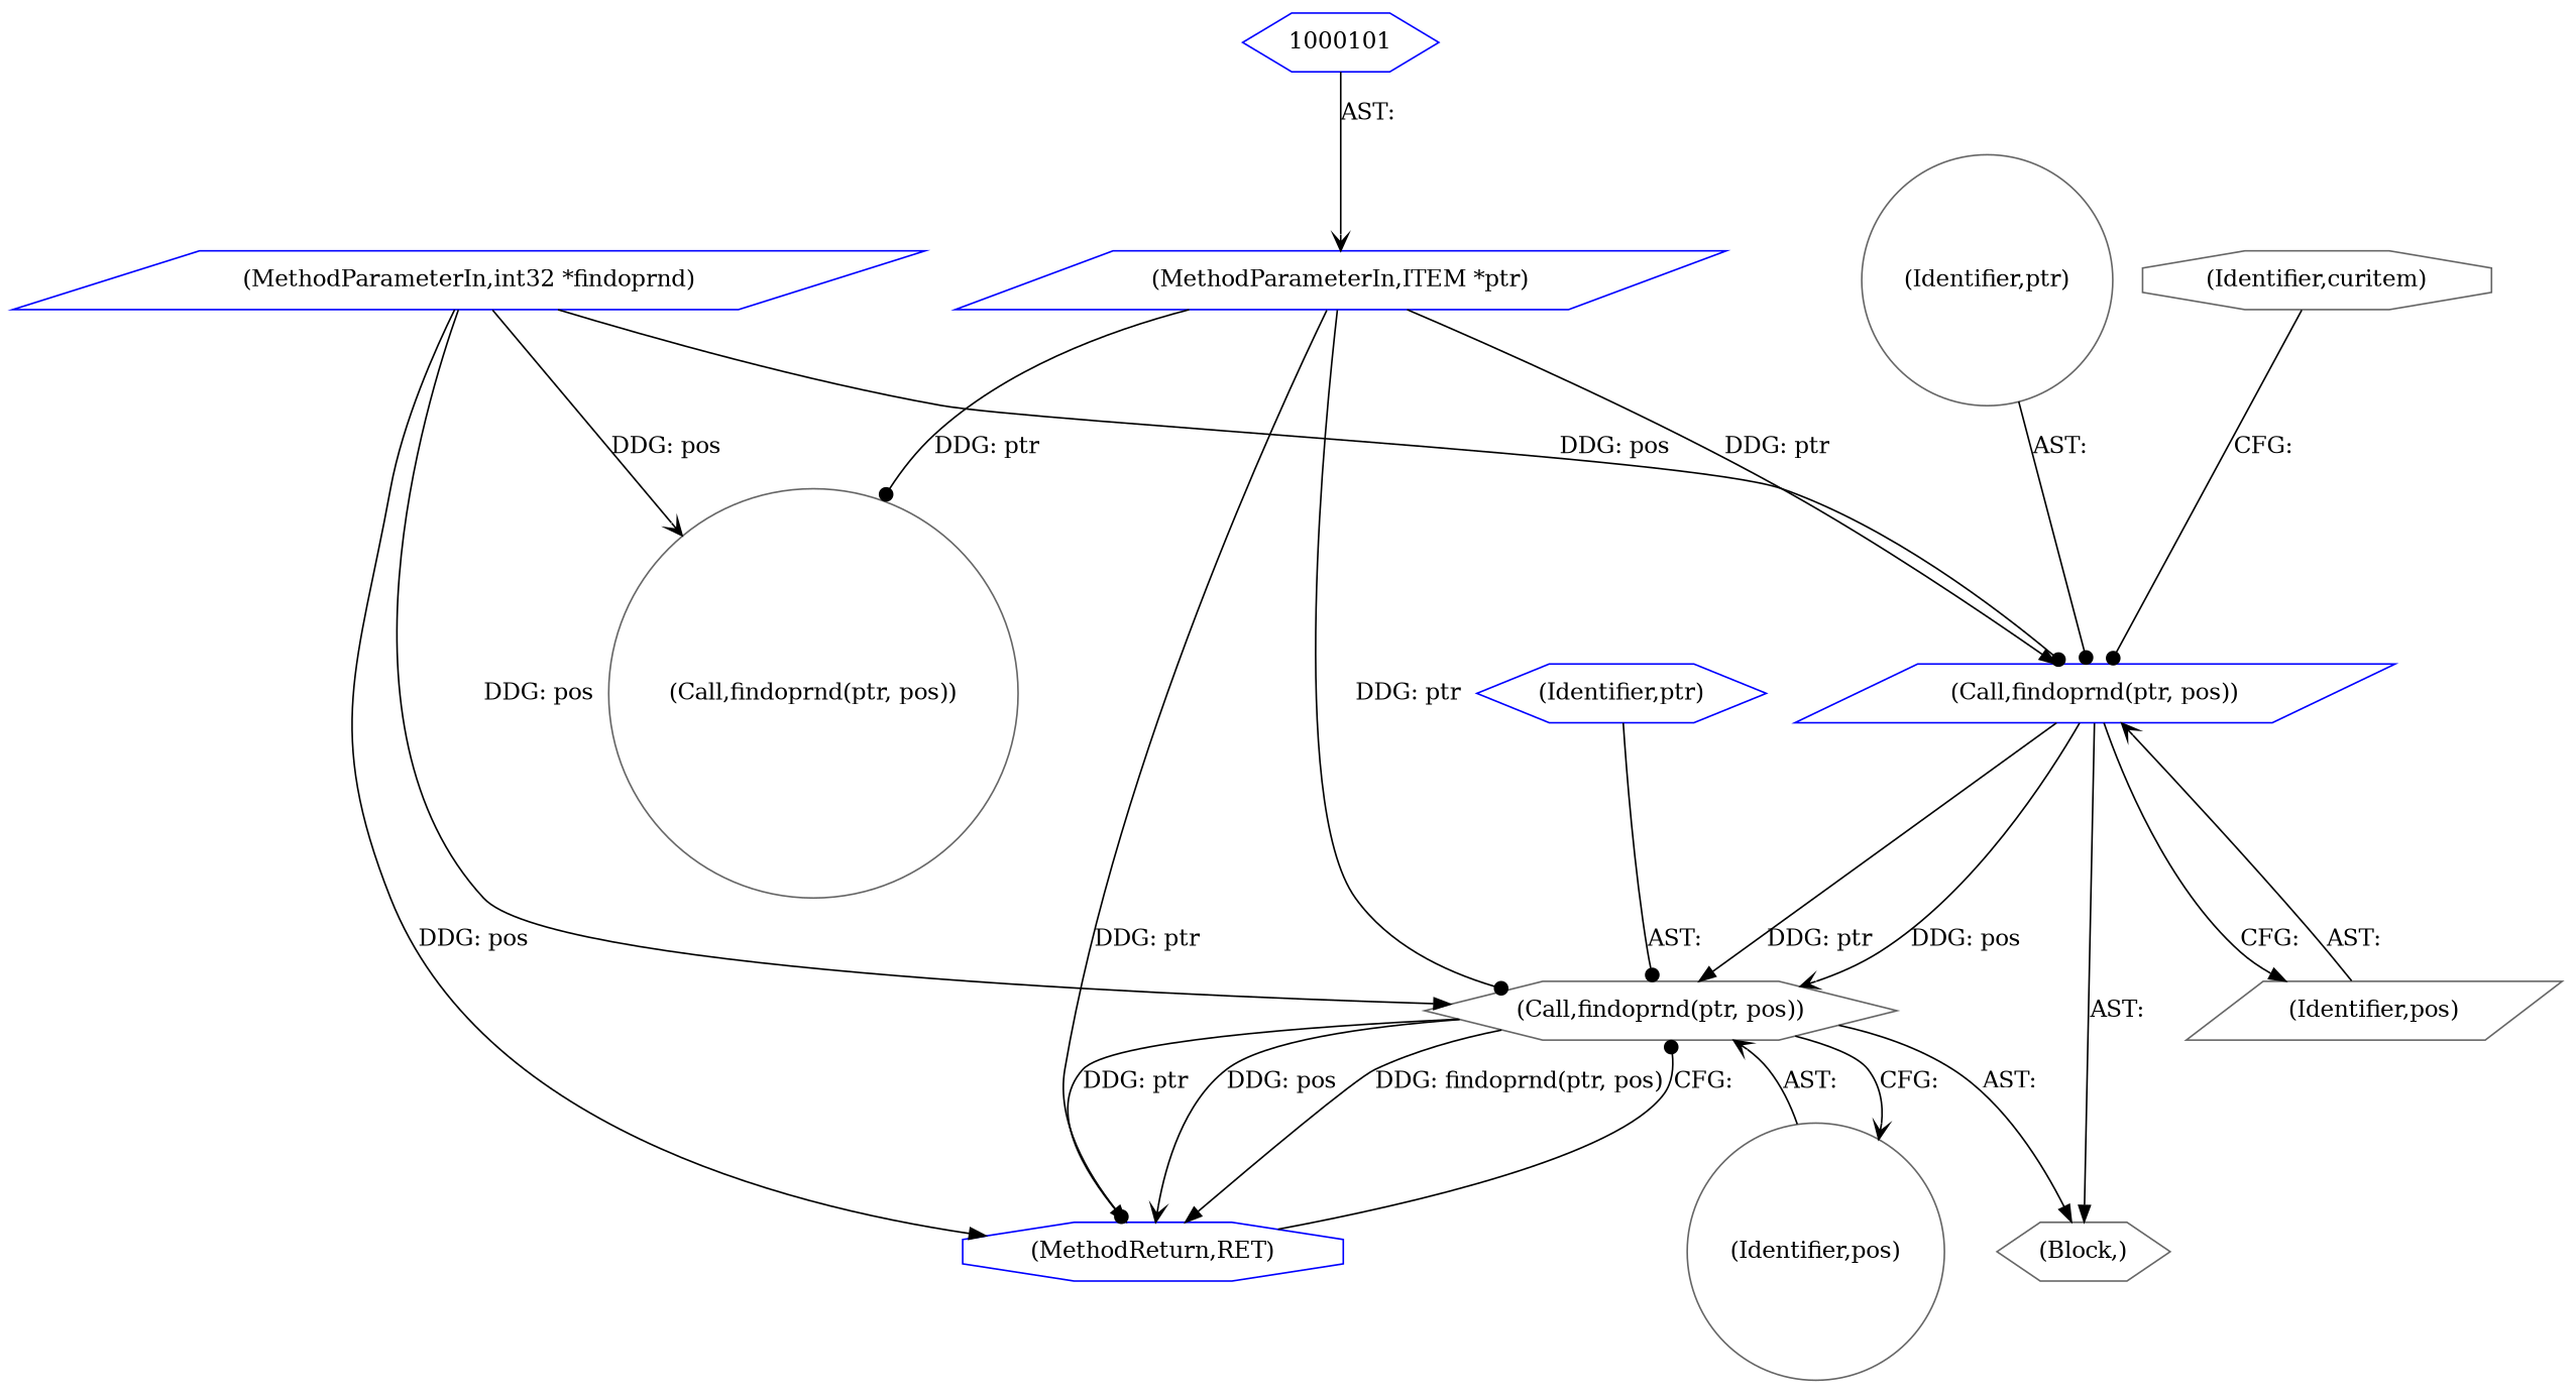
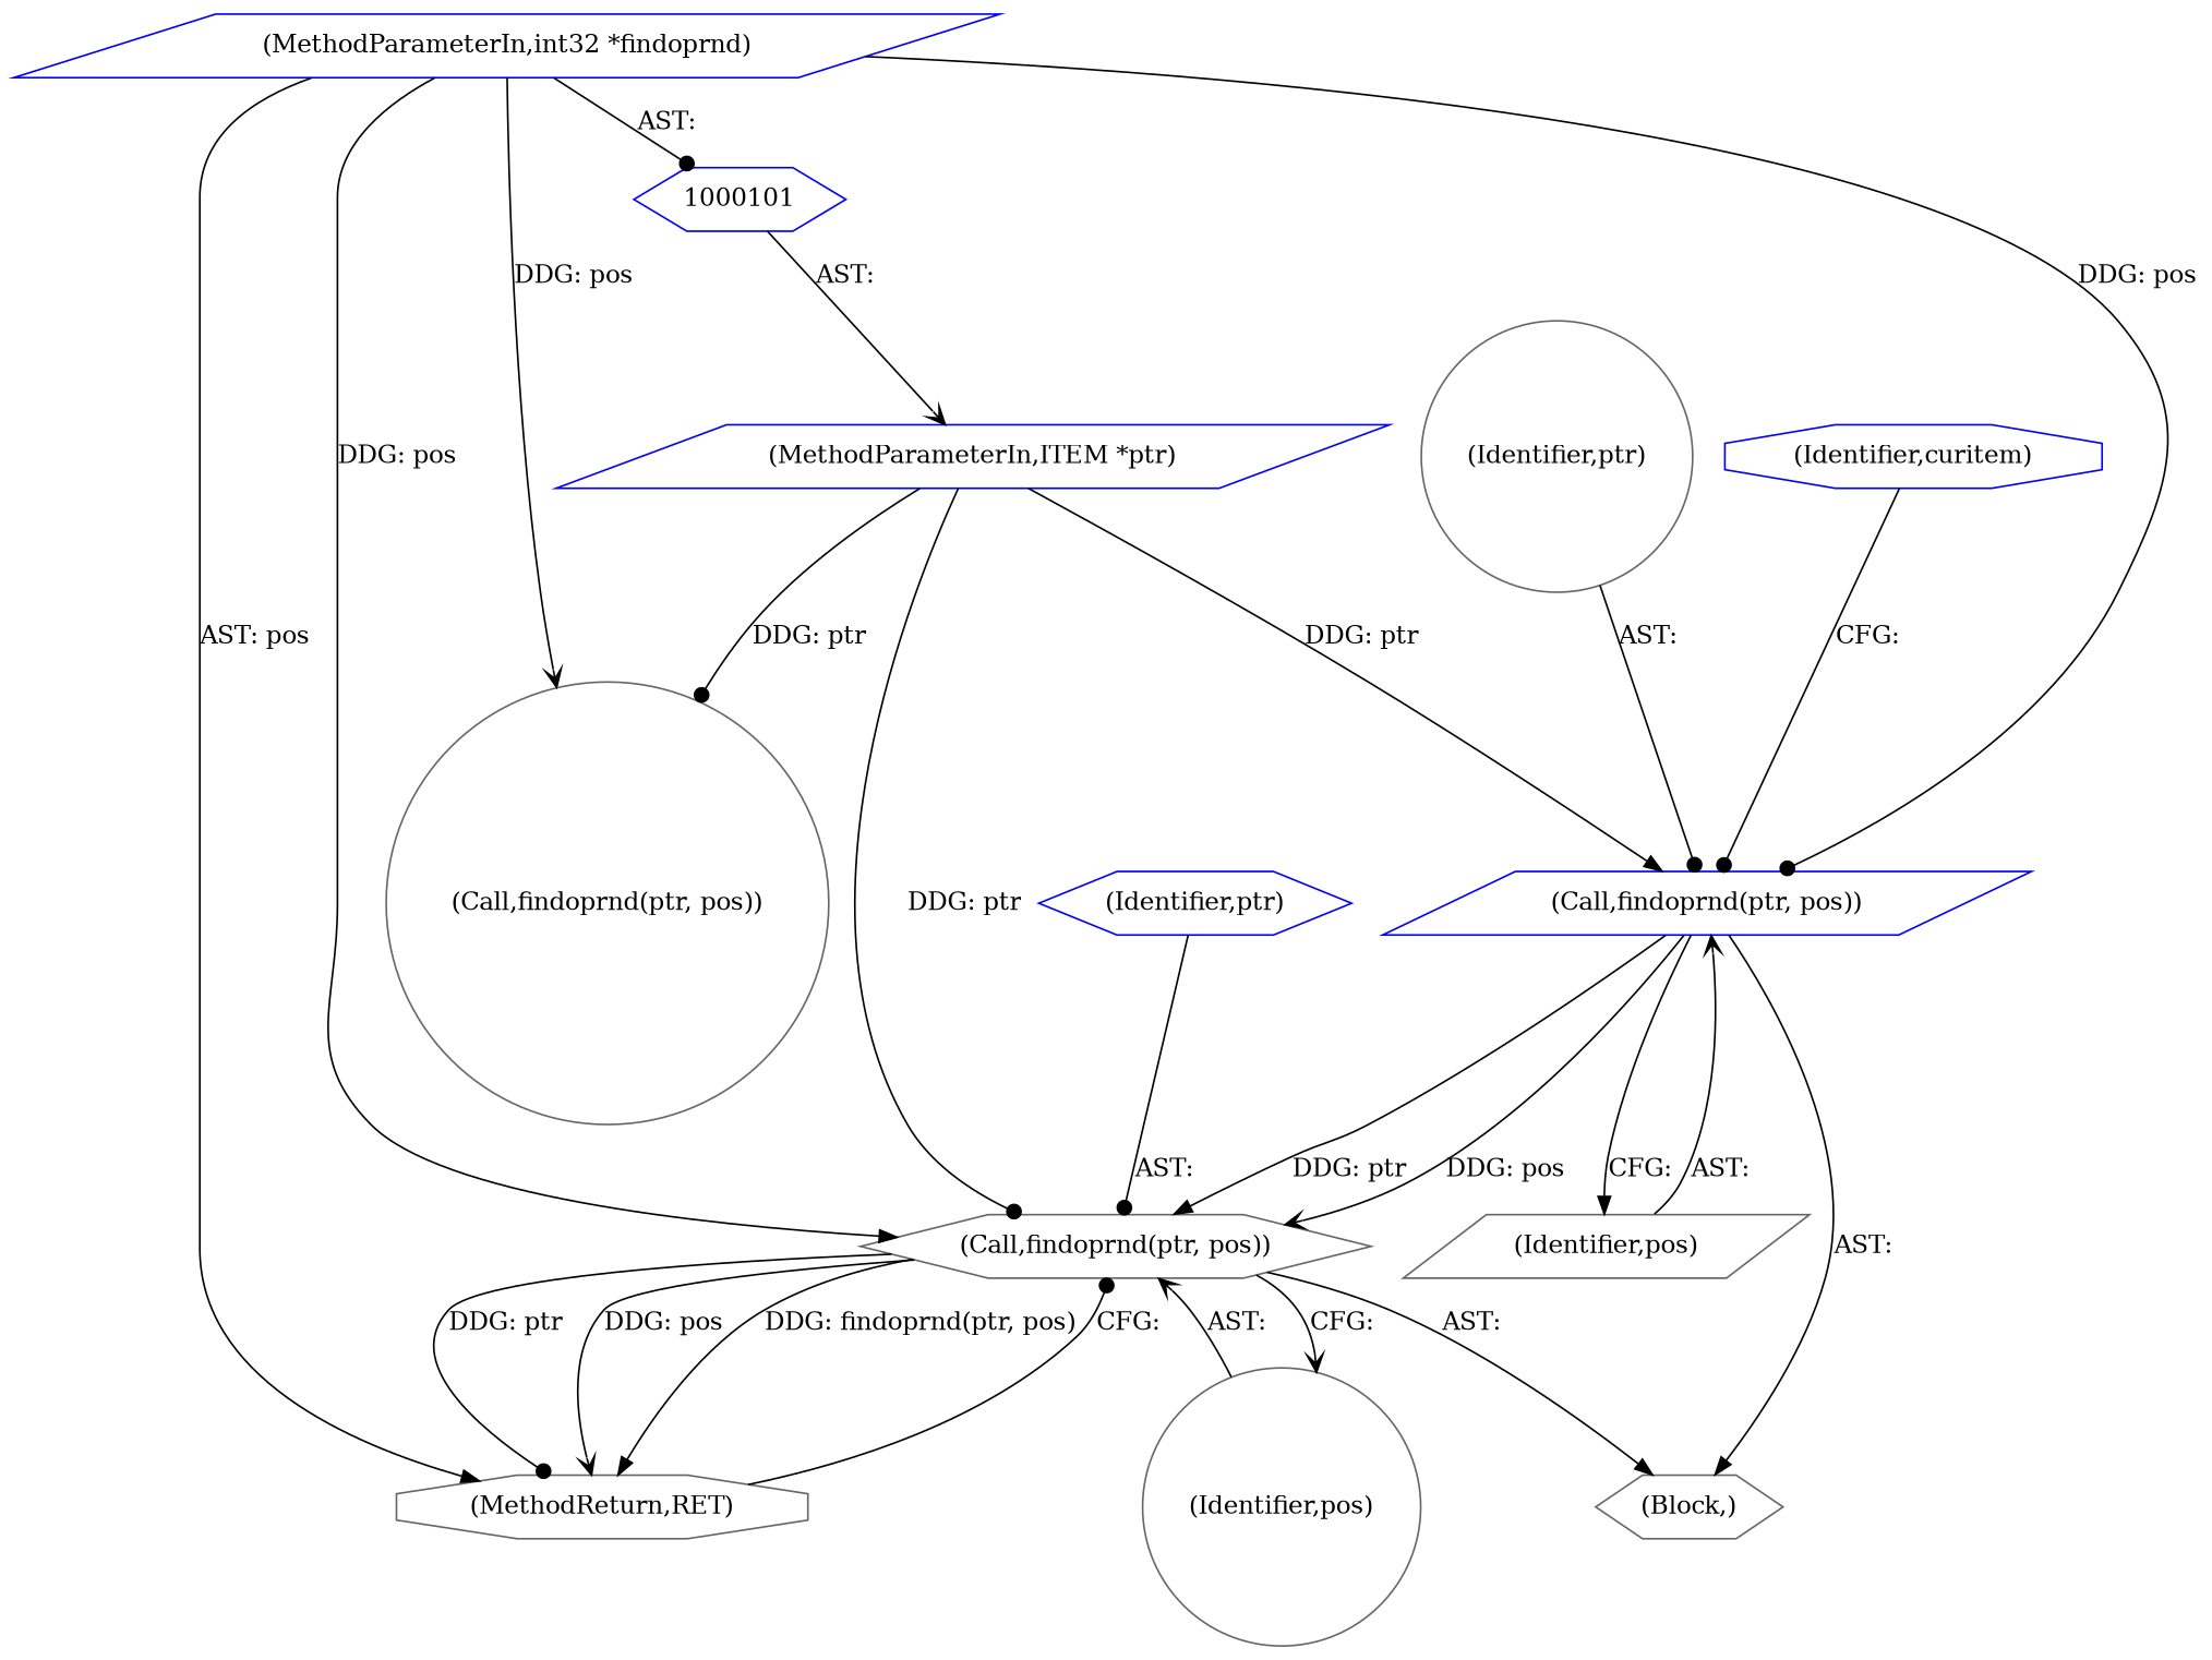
  digraph {
    node [color=gray40 shape=parallelogram]
    edge [arrowhead=normal]
    n1 [color=blue label="(Call,findoprnd(ptr, pos))"]
    n2 [label="(Call,findoprnd(ptr, pos))" shape=hexagon]
    n3 [label="(Block,)" shape=hexagon]
    n4 [label="(Identifier,pos)"]
-   n5 [color=blue label="(MethodReturn,RET)" shape=octagon]
+   n5 [label="(MethodReturn,RET)" shape=octagon]
    n6 [label="(Identifier,pos)" shape=circle]
    n7 [color=blue label="(MethodParameterIn,ITEM *ptr)"]
    n8 [label="(Call,findoprnd(ptr, pos))" shape=circle]
    1000101 [color=blue shape=hexagon]
    n10 [color=blue label="(MethodParameterIn,int32 *findoprnd)"]
    n11 [label="(Identifier,ptr)" shape=circle]
    n12 [color=blue label="(Identifier,ptr)" shape=hexagon]
-   n13 [label="(Identifier,curitem)" shape=octagon]
+   n13 [color=blue label="(Identifier,curitem)" shape=octagon]
    n1 -> n2 [label="DDG: ptr"]
    n1 -> n2 [arrowhead=vee label="DDG: pos"]
    n1 -> n3 [label="AST: "]
    n1 -> n4 [label="CFG: "]
    n2 -> n3 [label="AST: "]
    n2 -> n5 [arrowhead=dot label="DDG: ptr"]
    n2 -> n5 [arrowhead=vee label="DDG: pos"]
    n2 -> n5 [label="DDG: findoprnd(ptr, pos)"]
    n2 -> n6 [arrowhead=vee label="CFG: "]
    n4 -> n1 [arrowhead=vee label="AST: "]
    n5 -> n2 [arrowhead=dot label="CFG: "]
    n6 -> n2 [arrowhead=vee label="AST: "]
    n7 -> n1 [label="DDG: ptr"]
    n7 -> n2 [arrowhead=dot label="DDG: ptr"]
-   n7 -> n5 [label="DDG: ptr"]
    n7 -> n8 [arrowhead=dot label="DDG: ptr"]
    1000101 -> n7 [arrowhead=vee label="AST: "]
    n10 -> n1 [arrowhead=dot label="DDG: pos"]
    n10 -> n2 [label="DDG: pos"]
-   n10 -> n5 [label="DDG: pos"]
+   n10 -> n5 [label="AST: pos"]
    n10 -> n8 [arrowhead=vee label="DDG: pos"]
+   n10 -> 1000101 [arrowhead=dot label="AST: "]
    n11 -> n1 [arrowhead=dot label="AST: "]
    n12 -> n2 [arrowhead=dot label="AST: "]
    n13 -> n1 [arrowhead=dot label="CFG: "]
  }
